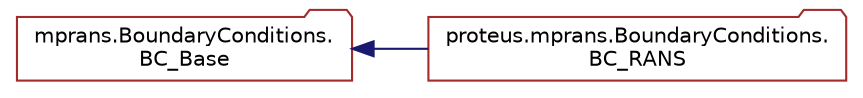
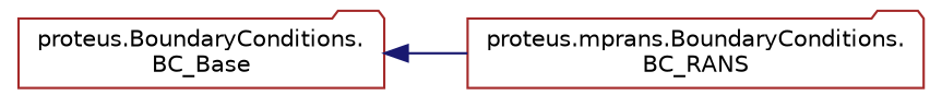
  digraph {
    rankdir=LR
    node [color=brown fillcolor=white fontname=Helvetica fontsize=10 shape=folder style=filled]
-   n1 [height=0.2 label="mprans.BoundaryConditions.\lBC_Base" width=0.4]
+   n1 [height=0.2 label="proteus.BoundaryConditions.\lBC_Base" width=0.4]
    n2 [height=0.2 label="proteus.mprans.BoundaryConditions.\lBC_RANS" width=0.4]
    n1 -> n2 [color=midnightblue dir=back fontname=Helvetica fontsize=10 labelfontname=Helvetica labelfontsize=10 style=solid]
  }
